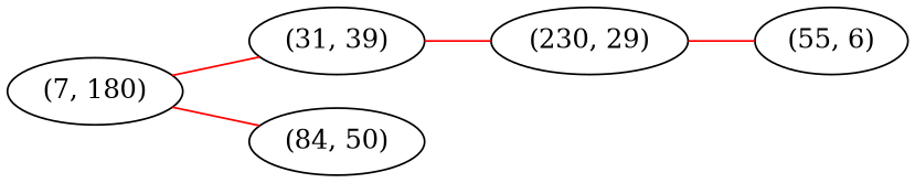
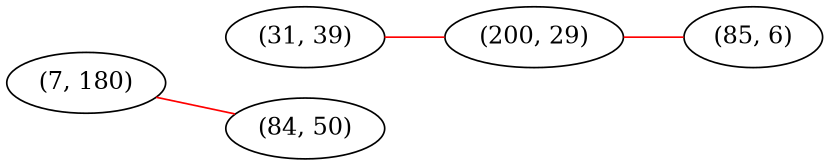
  graph {
    rankdir=LR
    edge [color=red weight=1]
    "(7, 180)"
    "(31, 39)"
    "(84, 50)"
-   "(230, 29)"
-   "(55, 6)"
-   "(7, 180)" -- "(31, 39)"
+   "(230, 29)" [label="(200, 29)"]
+   "(55, 6)" [label="(85, 6)"]
    "(7, 180)" -- "(84, 50)"
    "(31, 39)" -- "(230, 29)"
    "(230, 29)" -- "(55, 6)"
  }
